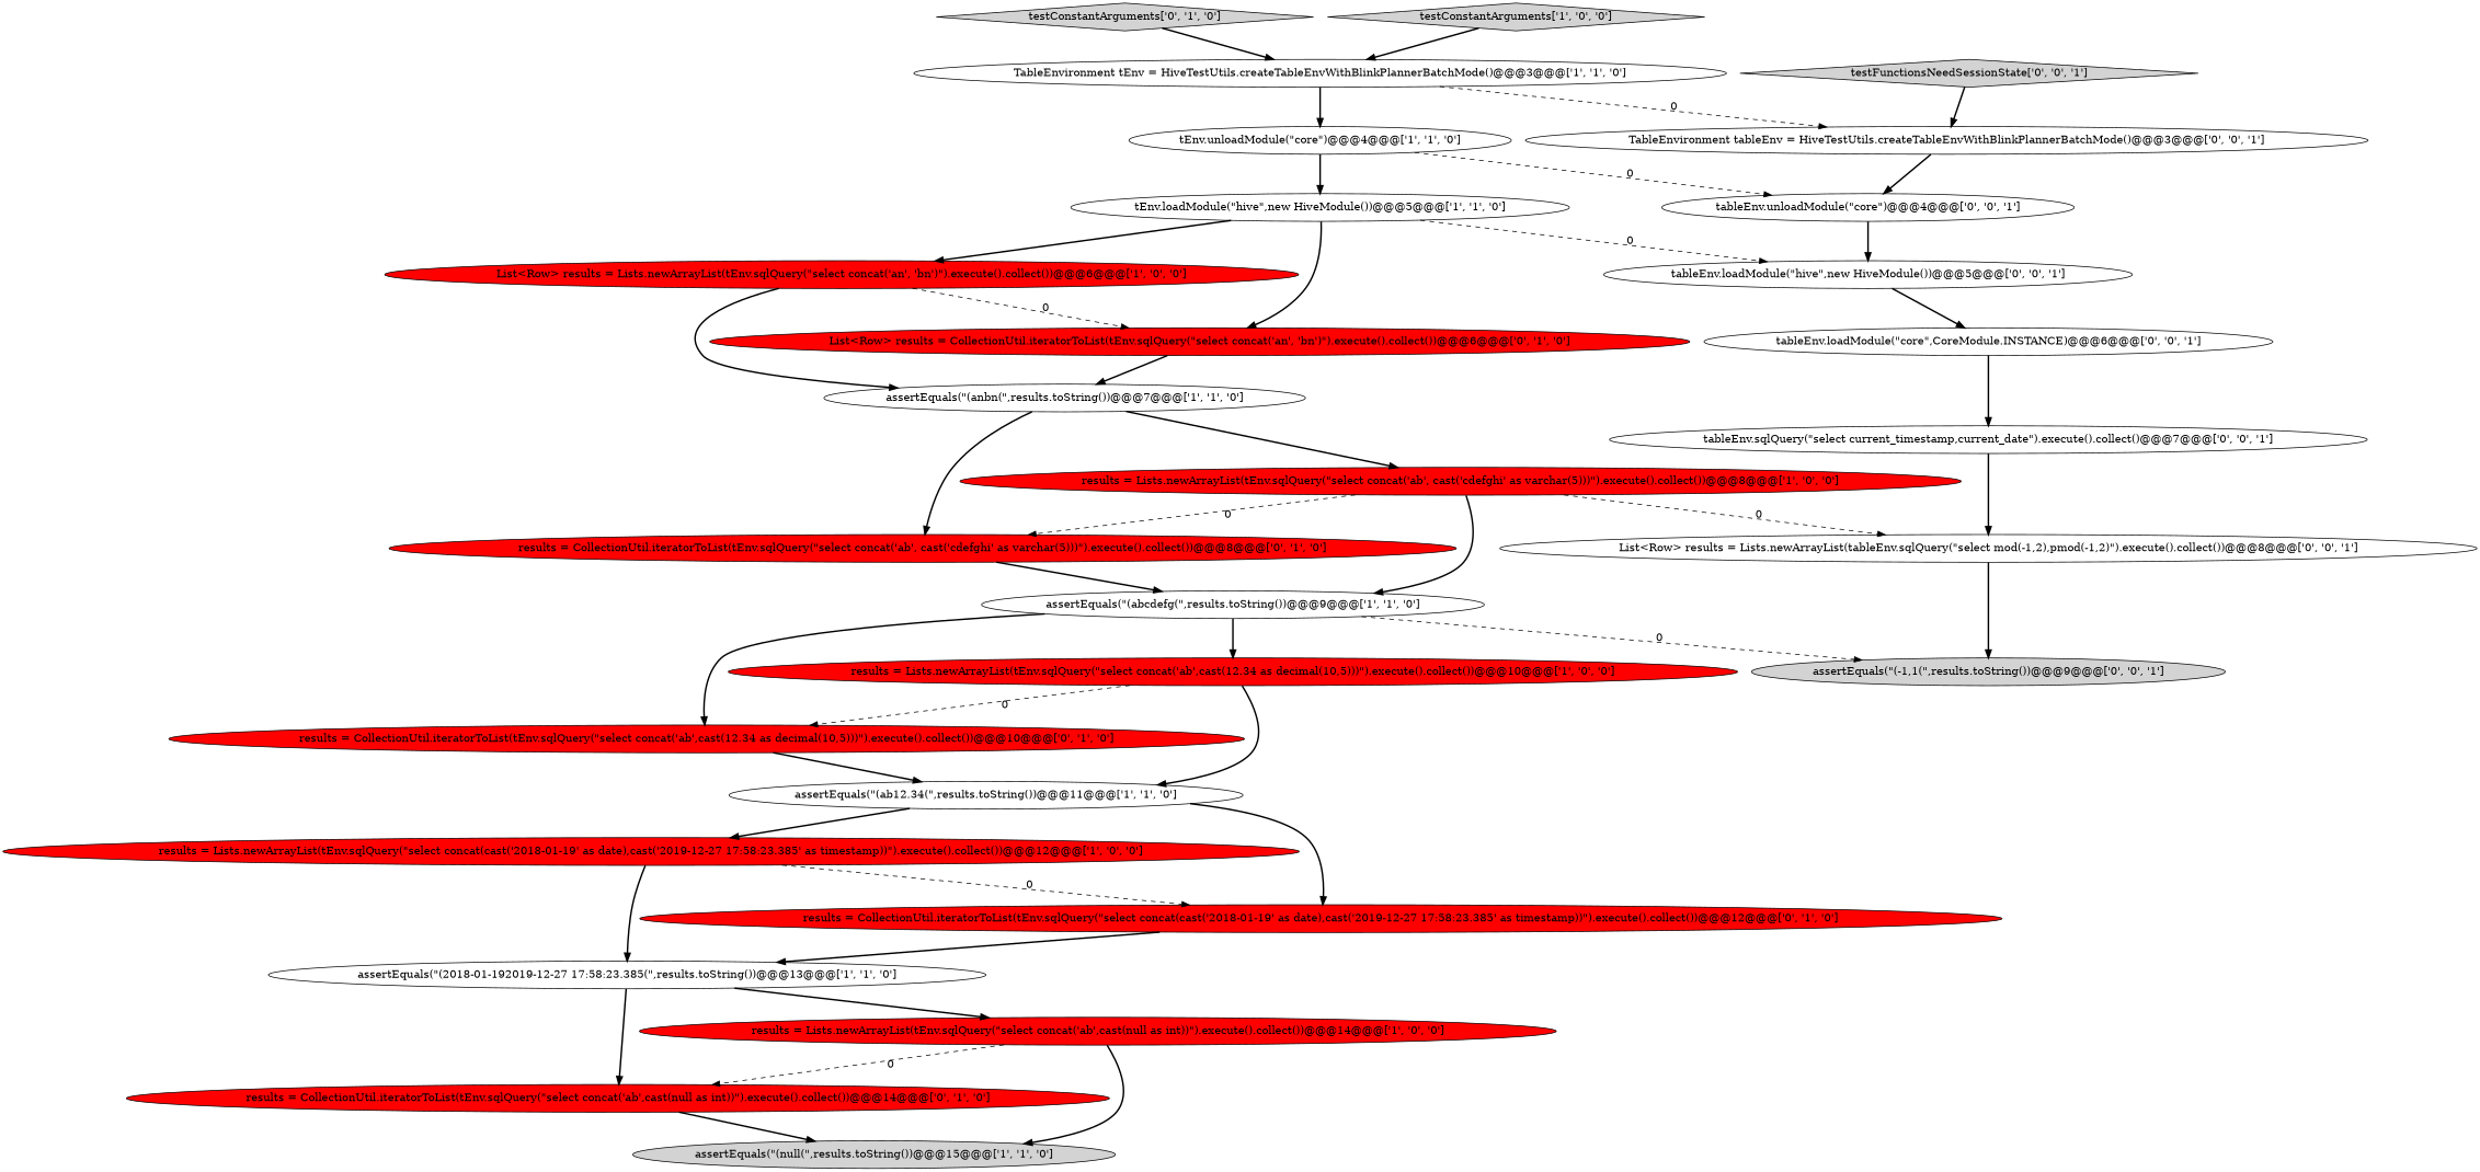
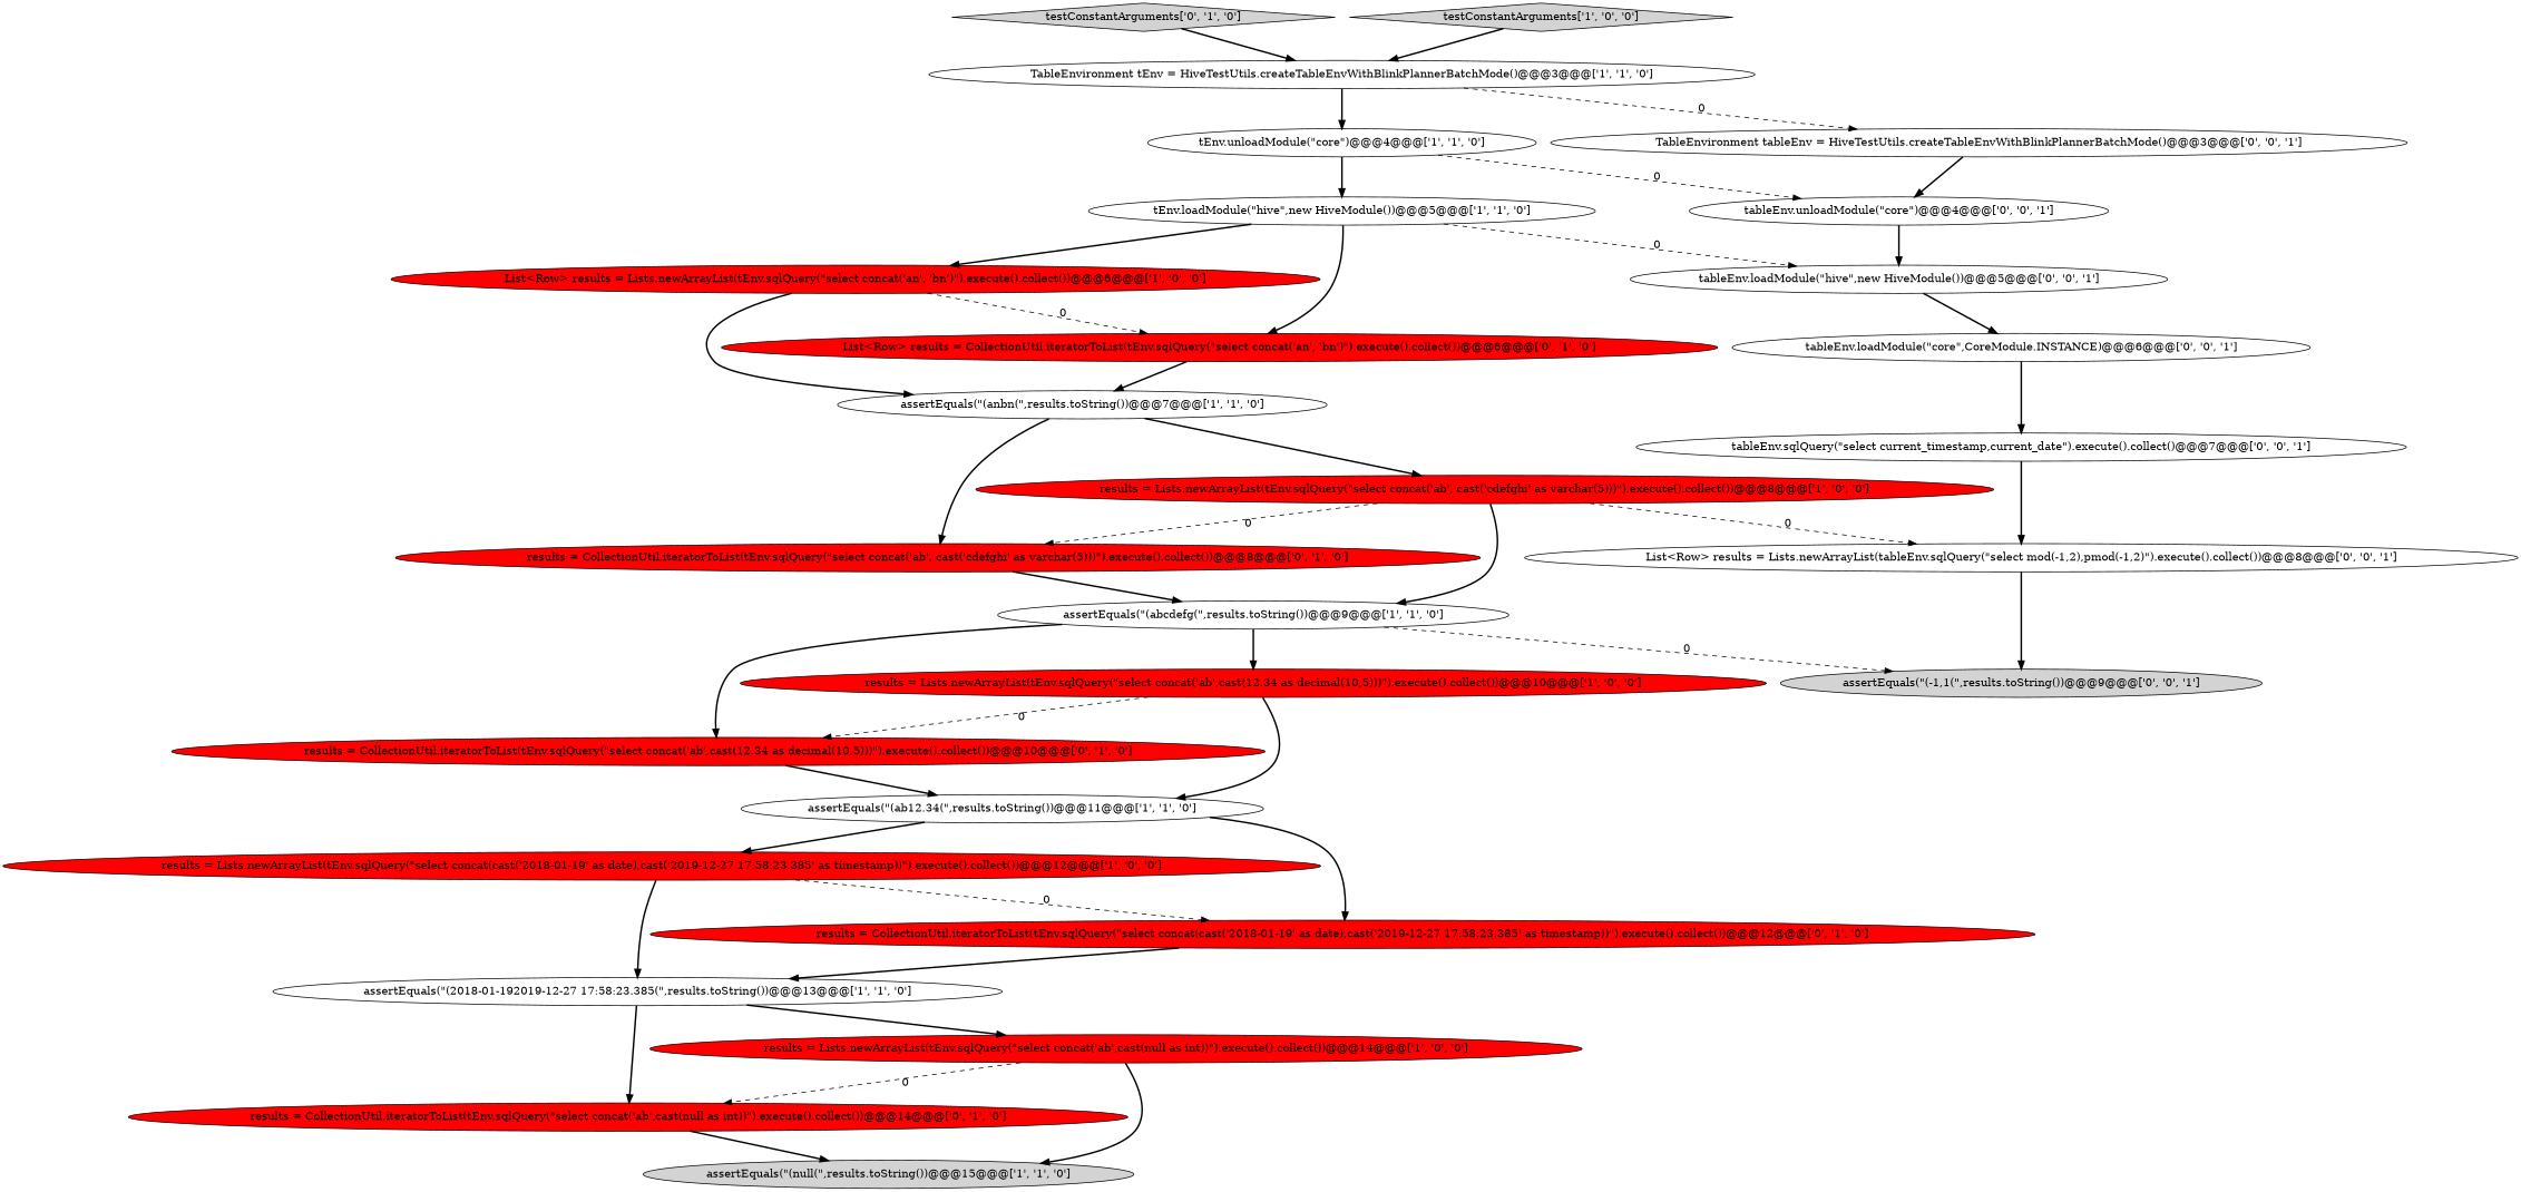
  digraph {
    node [fillcolor=white shape=ellipse style=filled]
    edge [style=bold]
    n1 [fillcolor=lightgray label="assertEquals(\"(null(\",results.toString())@@@15@@@['1', '1', '0']"]
    n2 [fillcolor=red label="results = CollectionUtil.iteratorToList(tEnv.sqlQuery(\"select concat('ab',cast(12.34 as decimal(10,5)))\").execute().collect())@@@10@@@['0', '1', '0']"]
    n3 [label="assertEquals(\"(ab12.34(\",results.toString())@@@11@@@['1', '1', '0']"]
    n4 [label="assertEquals(\"(anbn(\",results.toString())@@@7@@@['1', '1', '0']"]
    n5 [fillcolor=red label="results = CollectionUtil.iteratorToList(tEnv.sqlQuery(\"select concat('ab', cast('cdefghi' as varchar(5)))\").execute().collect())@@@8@@@['0', '1', '0']"]
    n6 [fillcolor=red label="results = Lists.newArrayList(tEnv.sqlQuery(\"select concat('ab', cast('cdefghi' as varchar(5)))\").execute().collect())@@@8@@@['1', '0', '0']"]
    n7 [fillcolor=red label="List<Row> results = Lists.newArrayList(tEnv.sqlQuery(\"select concat('an', 'bn')\").execute().collect())@@@6@@@['1', '0', '0']"]
    n8 [fillcolor=red label="List<Row> results = CollectionUtil.iteratorToList(tEnv.sqlQuery(\"select concat('an', 'bn')\").execute().collect())@@@6@@@['0', '1', '0']"]
    n9 [fillcolor=red label="results = CollectionUtil.iteratorToList(tEnv.sqlQuery(\"select concat('ab',cast(null as int))\").execute().collect())@@@14@@@['0', '1', '0']"]
    n10 [label="tableEnv.sqlQuery(\"select current_timestamp,current_date\").execute().collect()@@@7@@@['0', '0', '1']"]
    n11 [label="List<Row> results = Lists.newArrayList(tableEnv.sqlQuery(\"select mod(-1,2),pmod(-1,2)\").execute().collect())@@@8@@@['0', '0', '1']"]
-   n12 [fillcolor=lightgray label="testFunctionsNeedSessionState['0', '0', '1']" shape=diamond]
    n13 [label="TableEnvironment tableEnv = HiveTestUtils.createTableEnvWithBlinkPlannerBatchMode()@@@3@@@['0', '0', '1']"]
    n14 [fillcolor=red label="results = Lists.newArrayList(tEnv.sqlQuery(\"select concat(cast('2018-01-19' as date),cast('2019-12-27 17:58:23.385' as timestamp))\").execute().collect())@@@12@@@['1', '0', '0']"]
    n15 [fillcolor=red label="results = CollectionUtil.iteratorToList(tEnv.sqlQuery(\"select concat(cast('2018-01-19' as date),cast('2019-12-27 17:58:23.385' as timestamp))\").execute().collect())@@@12@@@['0', '1', '0']"]
    n16 [label="assertEquals(\"(2018-01-192019-12-27 17:58:23.385(\",results.toString())@@@13@@@['1', '1', '0']"]
    n17 [fillcolor=red label="results = Lists.newArrayList(tEnv.sqlQuery(\"select concat('ab',cast(null as int))\").execute().collect())@@@14@@@['1', '0', '0']"]
    n18 [label="assertEquals(\"(abcdefg(\",results.toString())@@@9@@@['1', '1', '0']"]
    n19 [label="tableEnv.unloadModule(\"core\")@@@4@@@['0', '0', '1']"]
    n20 [label="tableEnv.loadModule(\"hive\",new HiveModule())@@@5@@@['0', '0', '1']"]
    n21 [fillcolor=red label="results = Lists.newArrayList(tEnv.sqlQuery(\"select concat('ab',cast(12.34 as decimal(10,5)))\").execute().collect())@@@10@@@['1', '0', '0']"]
    n22 [label="tEnv.unloadModule(\"core\")@@@4@@@['1', '1', '0']"]
    n23 [label="tEnv.loadModule(\"hive\",new HiveModule())@@@5@@@['1', '1', '0']"]
    n24 [fillcolor=lightgray label="testConstantArguments['0', '1', '0']" shape=diamond]
    n25 [label="TableEnvironment tEnv = HiveTestUtils.createTableEnvWithBlinkPlannerBatchMode()@@@3@@@['1', '1', '0']"]
    n26 [label="tableEnv.loadModule(\"core\",CoreModule.INSTANCE)@@@6@@@['0', '0', '1']"]
    n27 [fillcolor=lightgray label="assertEquals(\"(-1,1(\",results.toString())@@@9@@@['0', '0', '1']"]
    n28 [fillcolor=lightgray label="testConstantArguments['1', '0', '0']" shape=diamond]
    n2 -> n3
    n3 -> n14
    n3 -> n15
    n4 -> n5
    n4 -> n6
    n5 -> n18
    n6 -> n5 [label=0 style=dashed]
    n6 -> n11 [label=0 style=dashed]
    n6 -> n18
    n7 -> n4
    n7 -> n8 [label=0 style=dashed]
    n8 -> n4
    n9 -> n1
    n10 -> n11
    n11 -> n27
-   n12 -> n13
    n13 -> n19
    n14 -> n15 [label=0 style=dashed]
    n14 -> n16
    n15 -> n16
    n16 -> n9
    n16 -> n17
    n17 -> n1
    n17 -> n9 [label=0 style=dashed]
    n18 -> n2
    n18 -> n21
    n18 -> n27 [label=0 style=dashed]
    n19 -> n20
    n20 -> n26
    n21 -> n2 [label=0 style=dashed]
    n21 -> n3
    n22 -> n19 [label=0 style=dashed]
    n22 -> n23
    n23 -> n7
    n23 -> n8
    n23 -> n20 [label=0 style=dashed]
    n24 -> n25
    n25 -> n13 [label=0 style=dashed]
    n25 -> n22
    n26 -> n10
    n28 -> n25
  }
